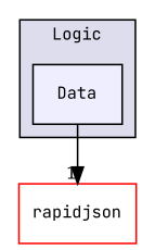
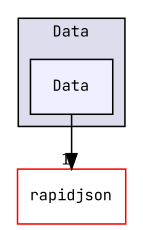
  digraph {
    compound=true
    fontname="JetBrains Mono"
    node [fontname="JetBrains Mono" fontsize=10 shape=box style=filled]
    n1 [fillcolor="#eeeeff" label=Data pencolor=black]
    n2 [color=red fillcolor=white label=rapidjson]
    subgraph cluster_1 {
      bgcolor="#ddddee"
      fontsize=10
-     label=Logic
+     label=Data
      pencolor=black
      n1
    }
    n1 -> n2 [headlabel=1 labeldistance=1.5 labelfontname=Helvetica labelfontsize=10 fontname="JetBrains Mono"]
  }
